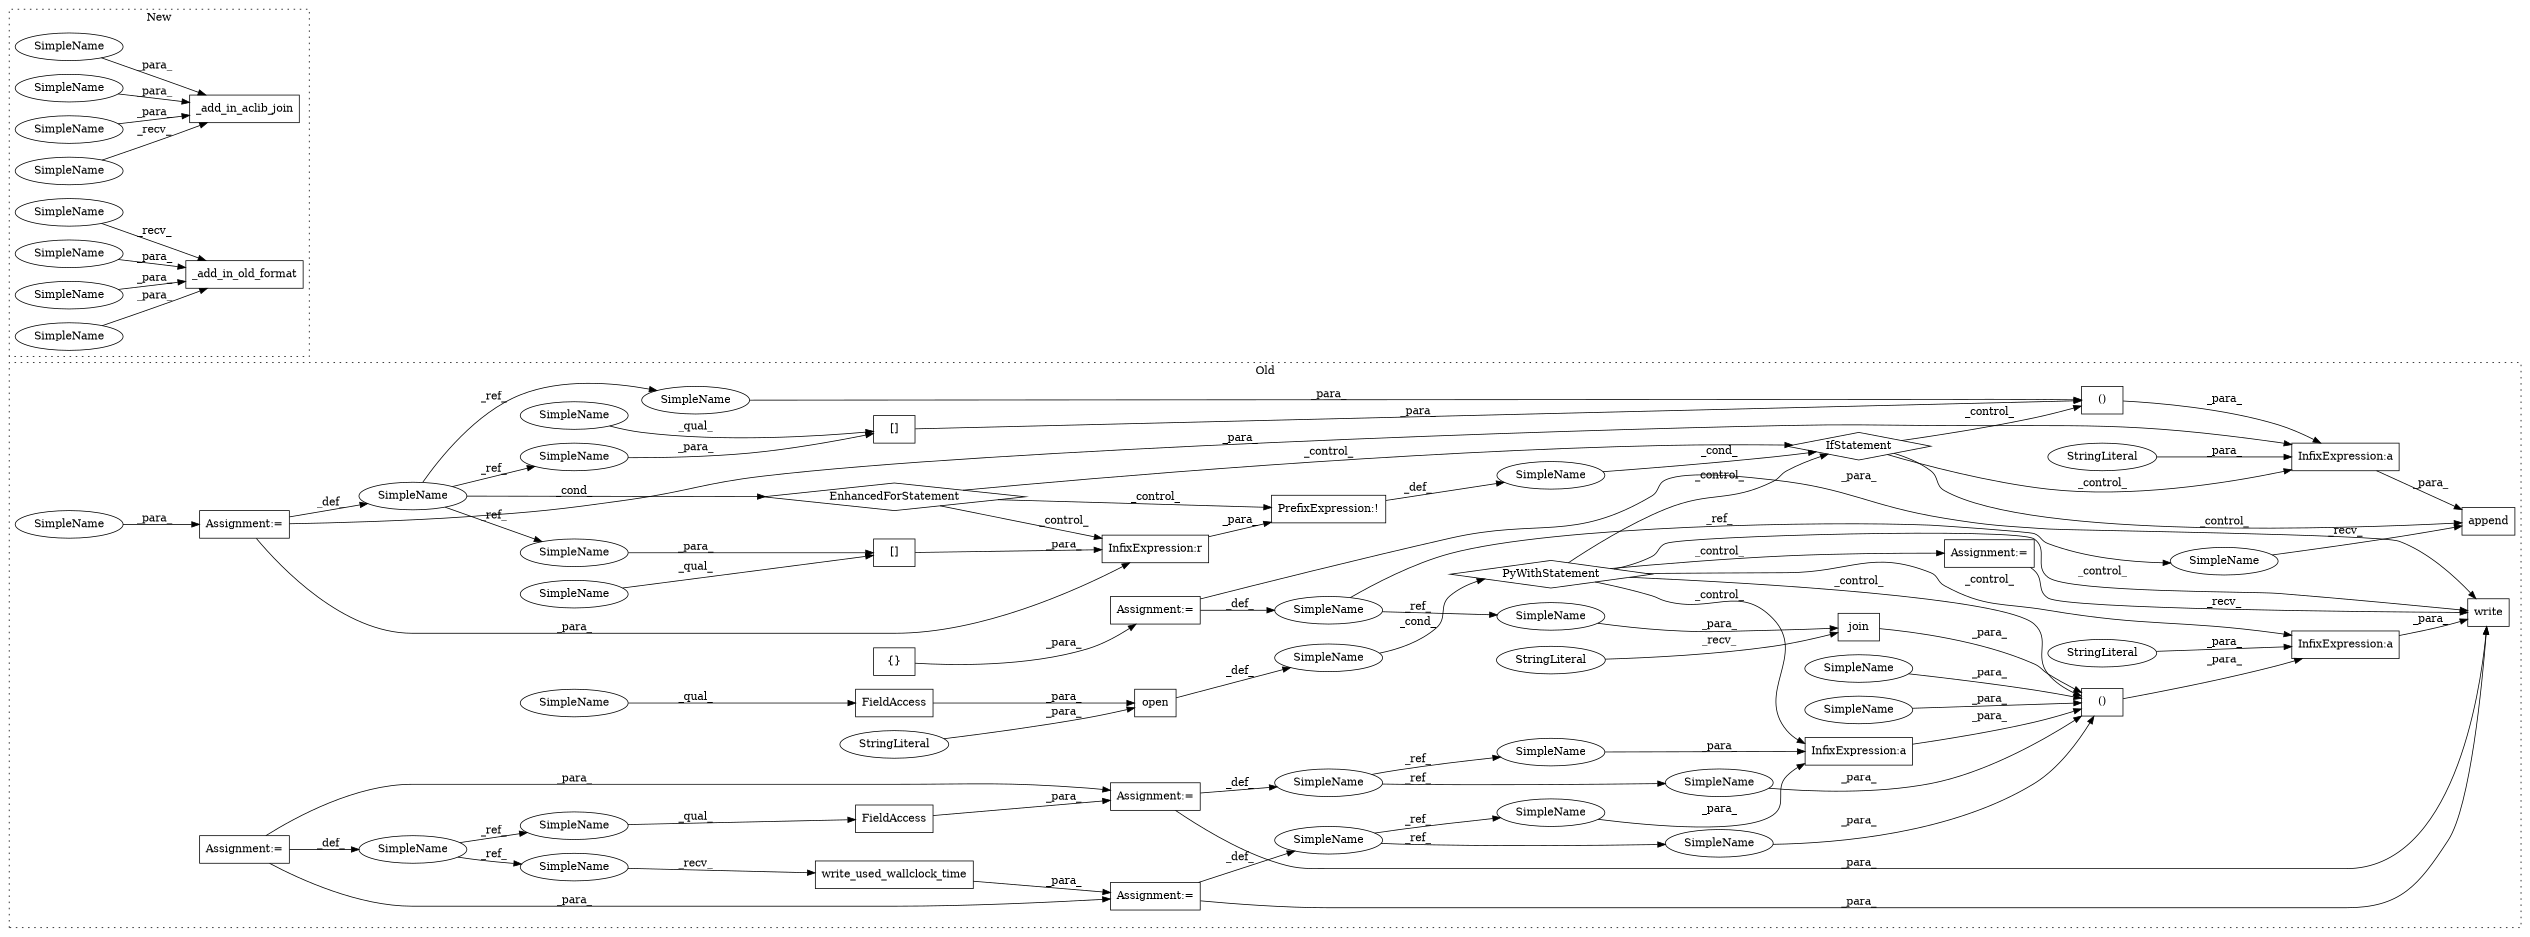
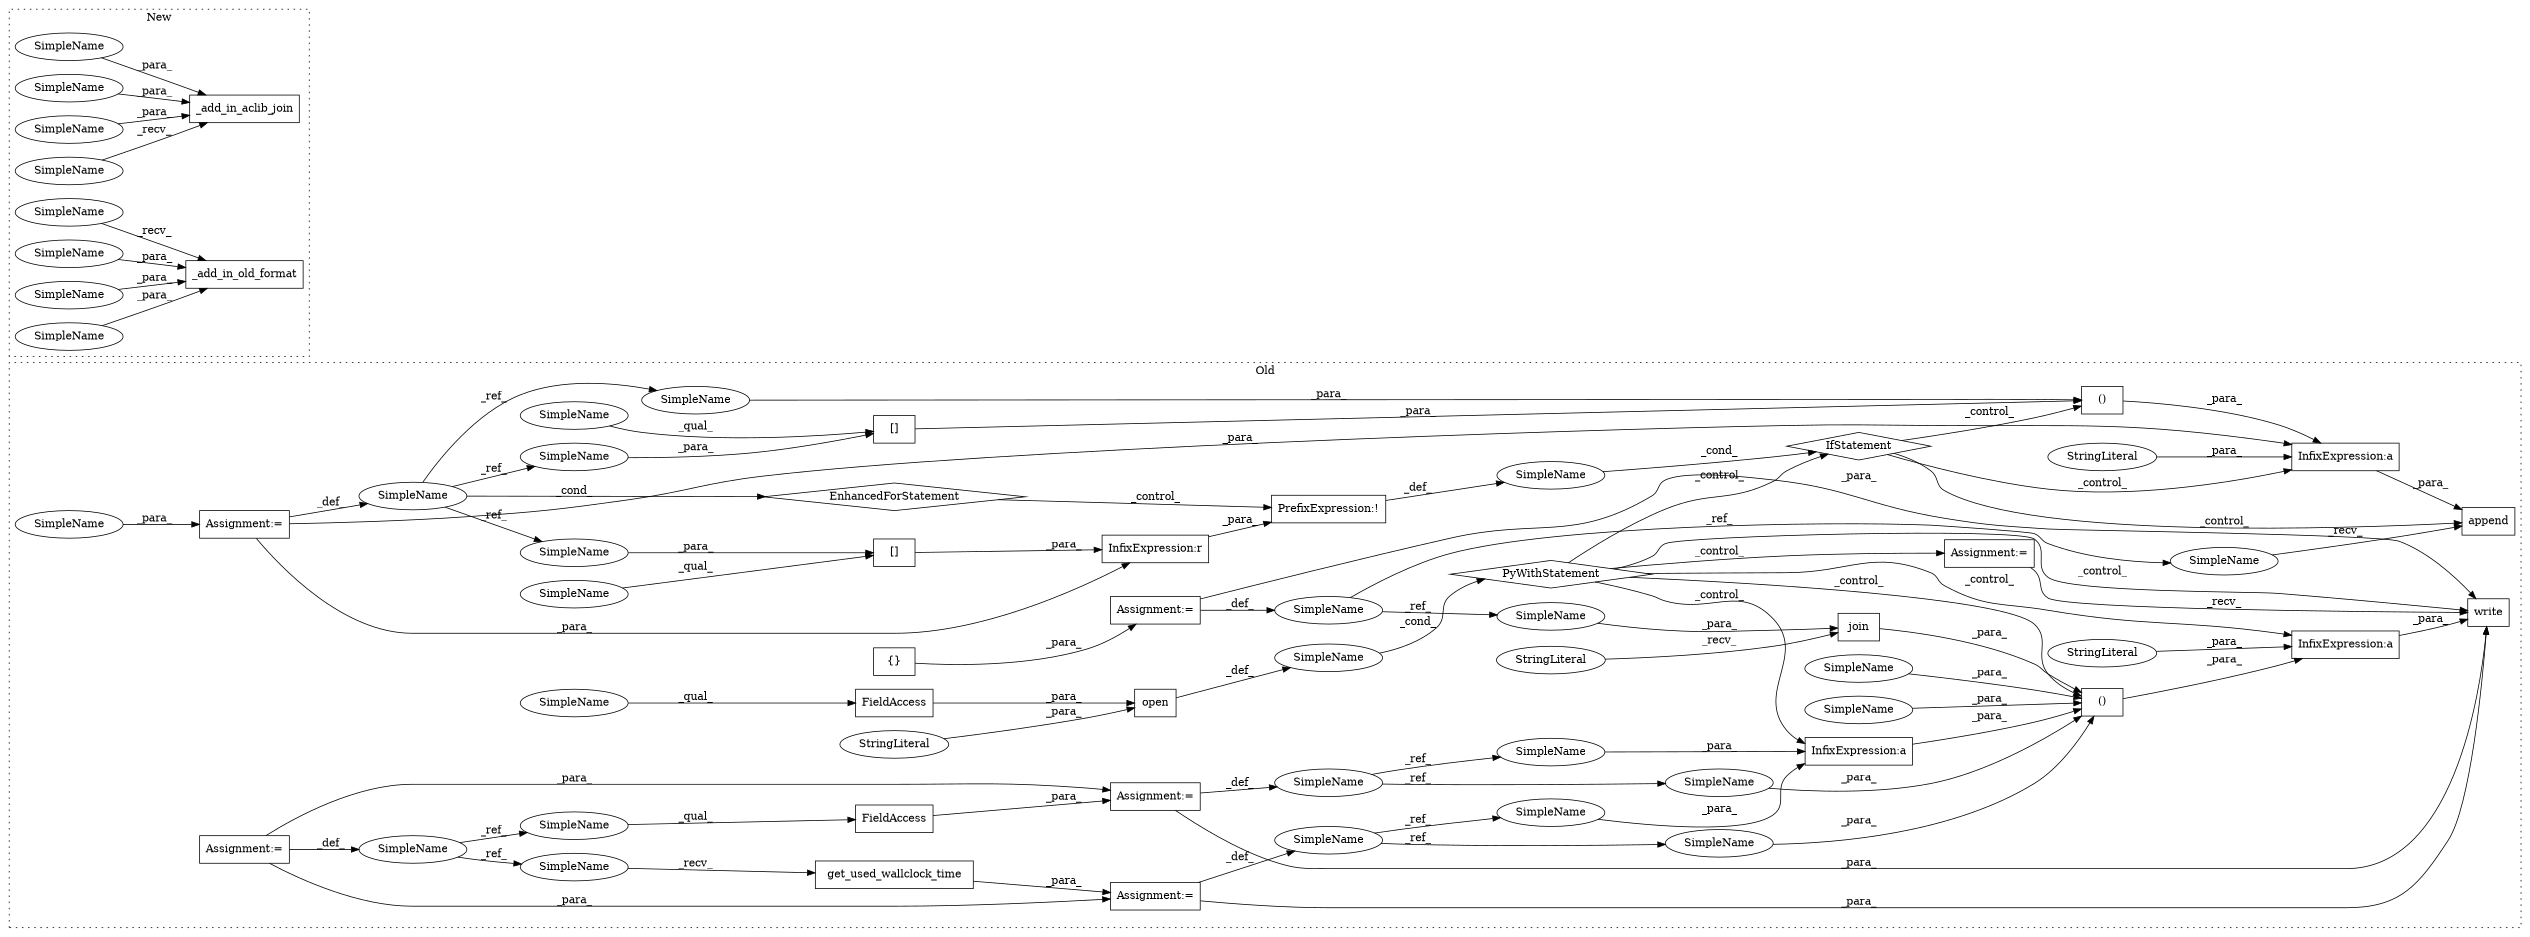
  digraph {
    rankdir=LR
    node [a=42 l=1 shape=ellipse]
    n1 [a=2 l="10,1" label="[]" s="1567,1578" shape=box]
    n2 [a=106 l=26 label="()" s=1553 shape=box]
    n3 [a=38 label="PrefixExpression:!" s=1485 shape=box]
    n4 [a=27 l=12 label="InfixExpression:a" s=1541 shape=box]
    n5 [a=2 l="10,1" label="[]" s="1487,1498" shape=box]
    n6 [a=27 l=4 label="InfixExpression:r" s=1499 shape=box]
    n7 [a=70 l="53,2" label=EnhancedForStatement s="1401,1471" shape=diamond]
    n8 [a=25 l="4,2" label=IfStatement s="1481,1508" shape=diamond]
    n9 [label=SimpleName s=1458]
    n10 [label=SimpleName l=""]
    n11 [a=7 l="53,2" label="Assignment:=" s="1401,1471" shape=box]
    n12 [a=45 l=9 label=StringLiteral s=1532]
    n13 [a=32 l="7,2" label=append s="1525,1579" shape=box]
    n14 [a=4 l=2 label="{}" s=1393 shape=box]
    n15 [a=27 l=10 label="InfixExpression:a" s=1786 shape=box]
    n16 [a=27 l=3 label="InfixExpression:a" s=1911 shape=box]
    n17 [a=106 l=159 label="()" s=1796 shape=box]
    n18 [a=104 l="10,2" label=PyWithStatement s="1690,1726" shape=diamond]
-   n19 [a=32 l=25 label=write_used_wallclock_time s=1659 shape=box]
+   n19 [a=32 l=25 label=get_used_wallclock_time s=1659 shape=box]
    n20 [l=5 label=SimpleName s=1287]
    n21 [a=22 l=18 label=FieldAccess s=1614 shape=box]
    n22 [l=14 label=SimpleName s=1638]
    n23 [label=SimpleName l=""]
    n24 [l=12 label=SimpleName s=1601]
    n25 [l=4 label=SimpleName s=1376]
    n26 [a=32 l="5,1" label=join s="1945,1954" shape=box]
    n27 [a=7 label="Assignment:=" s=1380 shape=box]
    n28 [a=32 l="6,2" label=write s="1754,1955" shape=box]
    n29 [a=7 label="Assignment:=" s=1652 shape=box]
    n30 [a=7 l=2 label="Assignment:=" s=1741 shape=box]
    n31 [a=7 label="Assignment:=" s=1613 shape=box]
    n32 [a=7 l=5 label="Assignment:=" s=1287 shape=box]
    n33 [a=45 l=26 label=StringLiteral s=1760]
    n34 [a=45 l=4 label=StringLiteral s=1940]
    n35 [a=32 l="5,1" label=open s="1700,1725" shape=box]
    n36 [a=22 l=16 label=FieldAccess s=1705 shape=box]
    n37 [a=45 l=3 label=StringLiteral s=1722]
    n38 [l=10 label=SimpleName s=1821]
    n39 [l=14 label=SimpleName s=1897]
    n40 [l=14 label=SimpleName s=1844]
    n41 [label=SimpleName s=1577]
    n42 [label=SimpleName s=1553]
    n43 [label=SimpleName s=1497]
    n44 [l=12 label=SimpleName s=1871]
    n45 [l=5 label=SimpleName s=1653]
    n46 [l=5 label=SimpleName s=1614]
    n47 [l=9 label=SimpleName s=1567]
    n48 [l=9 label=SimpleName s=1487]
    n49 [l=9 label=SimpleName s=1462]
    n50 [l=4 label=SimpleName s=1520]
    n51 [l=4 label=SimpleName s=1950]
    n52 [l=4 label=SimpleName s=1705]
    n53 [l=12 label=SimpleName s=1796]
    n54 [l=12 label=SimpleName s=1914]
    n55 [a=32 l="21,1" label=_add_in_aclib_join s="1414,1468" shape=box]
    n56 [a=32 l="19,1" label=_add_in_old_format s="1350,1402" shape=box]
    n57 [l=10 label=SimpleName s=1435]
    n58 [l=10 label=SimpleName s=1369]
    n59 [l=12 label=SimpleName s=1446]
    n60 [l=12 label=SimpleName s=1380]
    n61 [l=9 label=SimpleName s=1459]
    n62 [l=9 label=SimpleName s=1393]
    n63 [l=4 label=SimpleName s=1345]
    n64 [l=4 label=SimpleName s=1409]
    subgraph cluster_1 {
      label=Old
      style=dotted
      n1
      n2
      n3
      n4
      n5
      n6
      n7
      n8
      n9
      n10
      n11
      n12
      n13
      n14
      n15
      n16
      n17
      n18
      n19
      n20
      n21
      n22
      n23
      n24
      n25
      n26
      n27
      n28
      n29
      n30
      n31
      n32
      n33
      n34
      n35
      n36
      n37
      n38
      n39
      n40
      n41
      n42
      n43
      n44
      n45
      n46
      n47
      n48
      n49
      n50
      n51
      n52
      n53
      n54
    }
    subgraph cluster_2 {
      label=New
      style=dotted
      n55
      n56
      n57
      n58
      n59
      n60
      n61
      n62
      n63
      n64
    }
    n1 -> n2 [label=_para_]
    n2 -> n4 [label=_para_]
    n3 -> n10 [label=_def_]
    n4 -> n13 [label=_para_]
    n5 -> n6 [label=_para_]
    n6 -> n3 [label=_para_]
    n7 -> n3 [label=_control_]
-   n7 -> n6 [label=_control_]
-   n7 -> n8 [label=_control_]
    n8 -> n2 [label=_control_]
    n8 -> n4 [label=_control_]
    n8 -> n13 [label=_control_]
    n9 -> n7 [label=_cond_]
    n9 -> n41 [label=_ref_]
    n9 -> n42 [label=_ref_]
    n9 -> n43 [label=_ref_]
    n10 -> n8 [label=_cond_]
    n11 -> n4 [label=_para_]
    n11 -> n6 [label=_para_]
    n11 -> n9 [label=_def_]
    n12 -> n4 [label=_para_]
    n14 -> n27 [label=_para_]
    n15 -> n28 [label=_para_]
    n16 -> n17 [label=_para_]
    n17 -> n15 [label=_para_]
    n18 -> n8 [label=_control_]
    n18 -> n15 [label=_control_]
    n18 -> n16 [label=_control_]
    n18 -> n17 [label=_control_]
    n18 -> n28 [label=_control_]
    n18 -> n30 [label=_control_]
    n19 -> n29 [label=_para_]
    n20 -> n45 [label=_ref_]
    n20 -> n46 [label=_ref_]
    n21 -> n31 [label=_para_]
    n22 -> n39 [label=_ref_]
    n22 -> n40 [label=_ref_]
    n23 -> n18 [label=_cond_]
    n24 -> n53 [label=_ref_]
    n24 -> n54 [label=_ref_]
    n25 -> n50 [label=_ref_]
    n25 -> n51 [label=_ref_]
    n26 -> n17 [label=_para_]
    n27 -> n25 [label=_def_]
    n27 -> n28 [label=_para_]
    n29 -> n22 [label=_def_]
    n29 -> n28 [label=_para_]
    n30 -> n28 [label=_recv_]
    n31 -> n24 [label=_def_]
    n31 -> n28 [label=_para_]
    n32 -> n20 [label=_def_]
    n32 -> n29 [label=_para_]
    n32 -> n31 [label=_para_]
    n33 -> n15 [label=_para_]
    n34 -> n26 [label=_recv_]
    n35 -> n23 [label=_def_]
    n36 -> n35 [label=_para_]
    n37 -> n35 [label=_para_]
    n38 -> n17 [label=_para_]
    n39 -> n16 [label=_para_]
    n40 -> n17 [label=_para_]
    n41 -> n1 [label=_para_]
    n42 -> n2 [label=_para_]
    n43 -> n5 [label=_para_]
    n44 -> n17 [label=_para_]
    n45 -> n19 [label=_recv_]
    n46 -> n21 [label=_qual_]
    n47 -> n1 [label=_qual_]
    n48 -> n5 [label=_qual_]
    n49 -> n11 [label=_para_]
    n50 -> n13 [label=_recv_]
    n51 -> n26 [label=_para_]
    n52 -> n36 [label=_qual_]
    n53 -> n17 [label=_para_]
    n54 -> n16 [label=_para_]
    n57 -> n55 [label=_para_]
    n58 -> n56 [label=_para_]
    n59 -> n55 [label=_para_]
    n60 -> n56 [label=_para_]
    n61 -> n55 [label=_para_]
    n62 -> n56 [label=_para_]
    n63 -> n56 [label=_recv_]
    n64 -> n55 [label=_recv_]
  }
